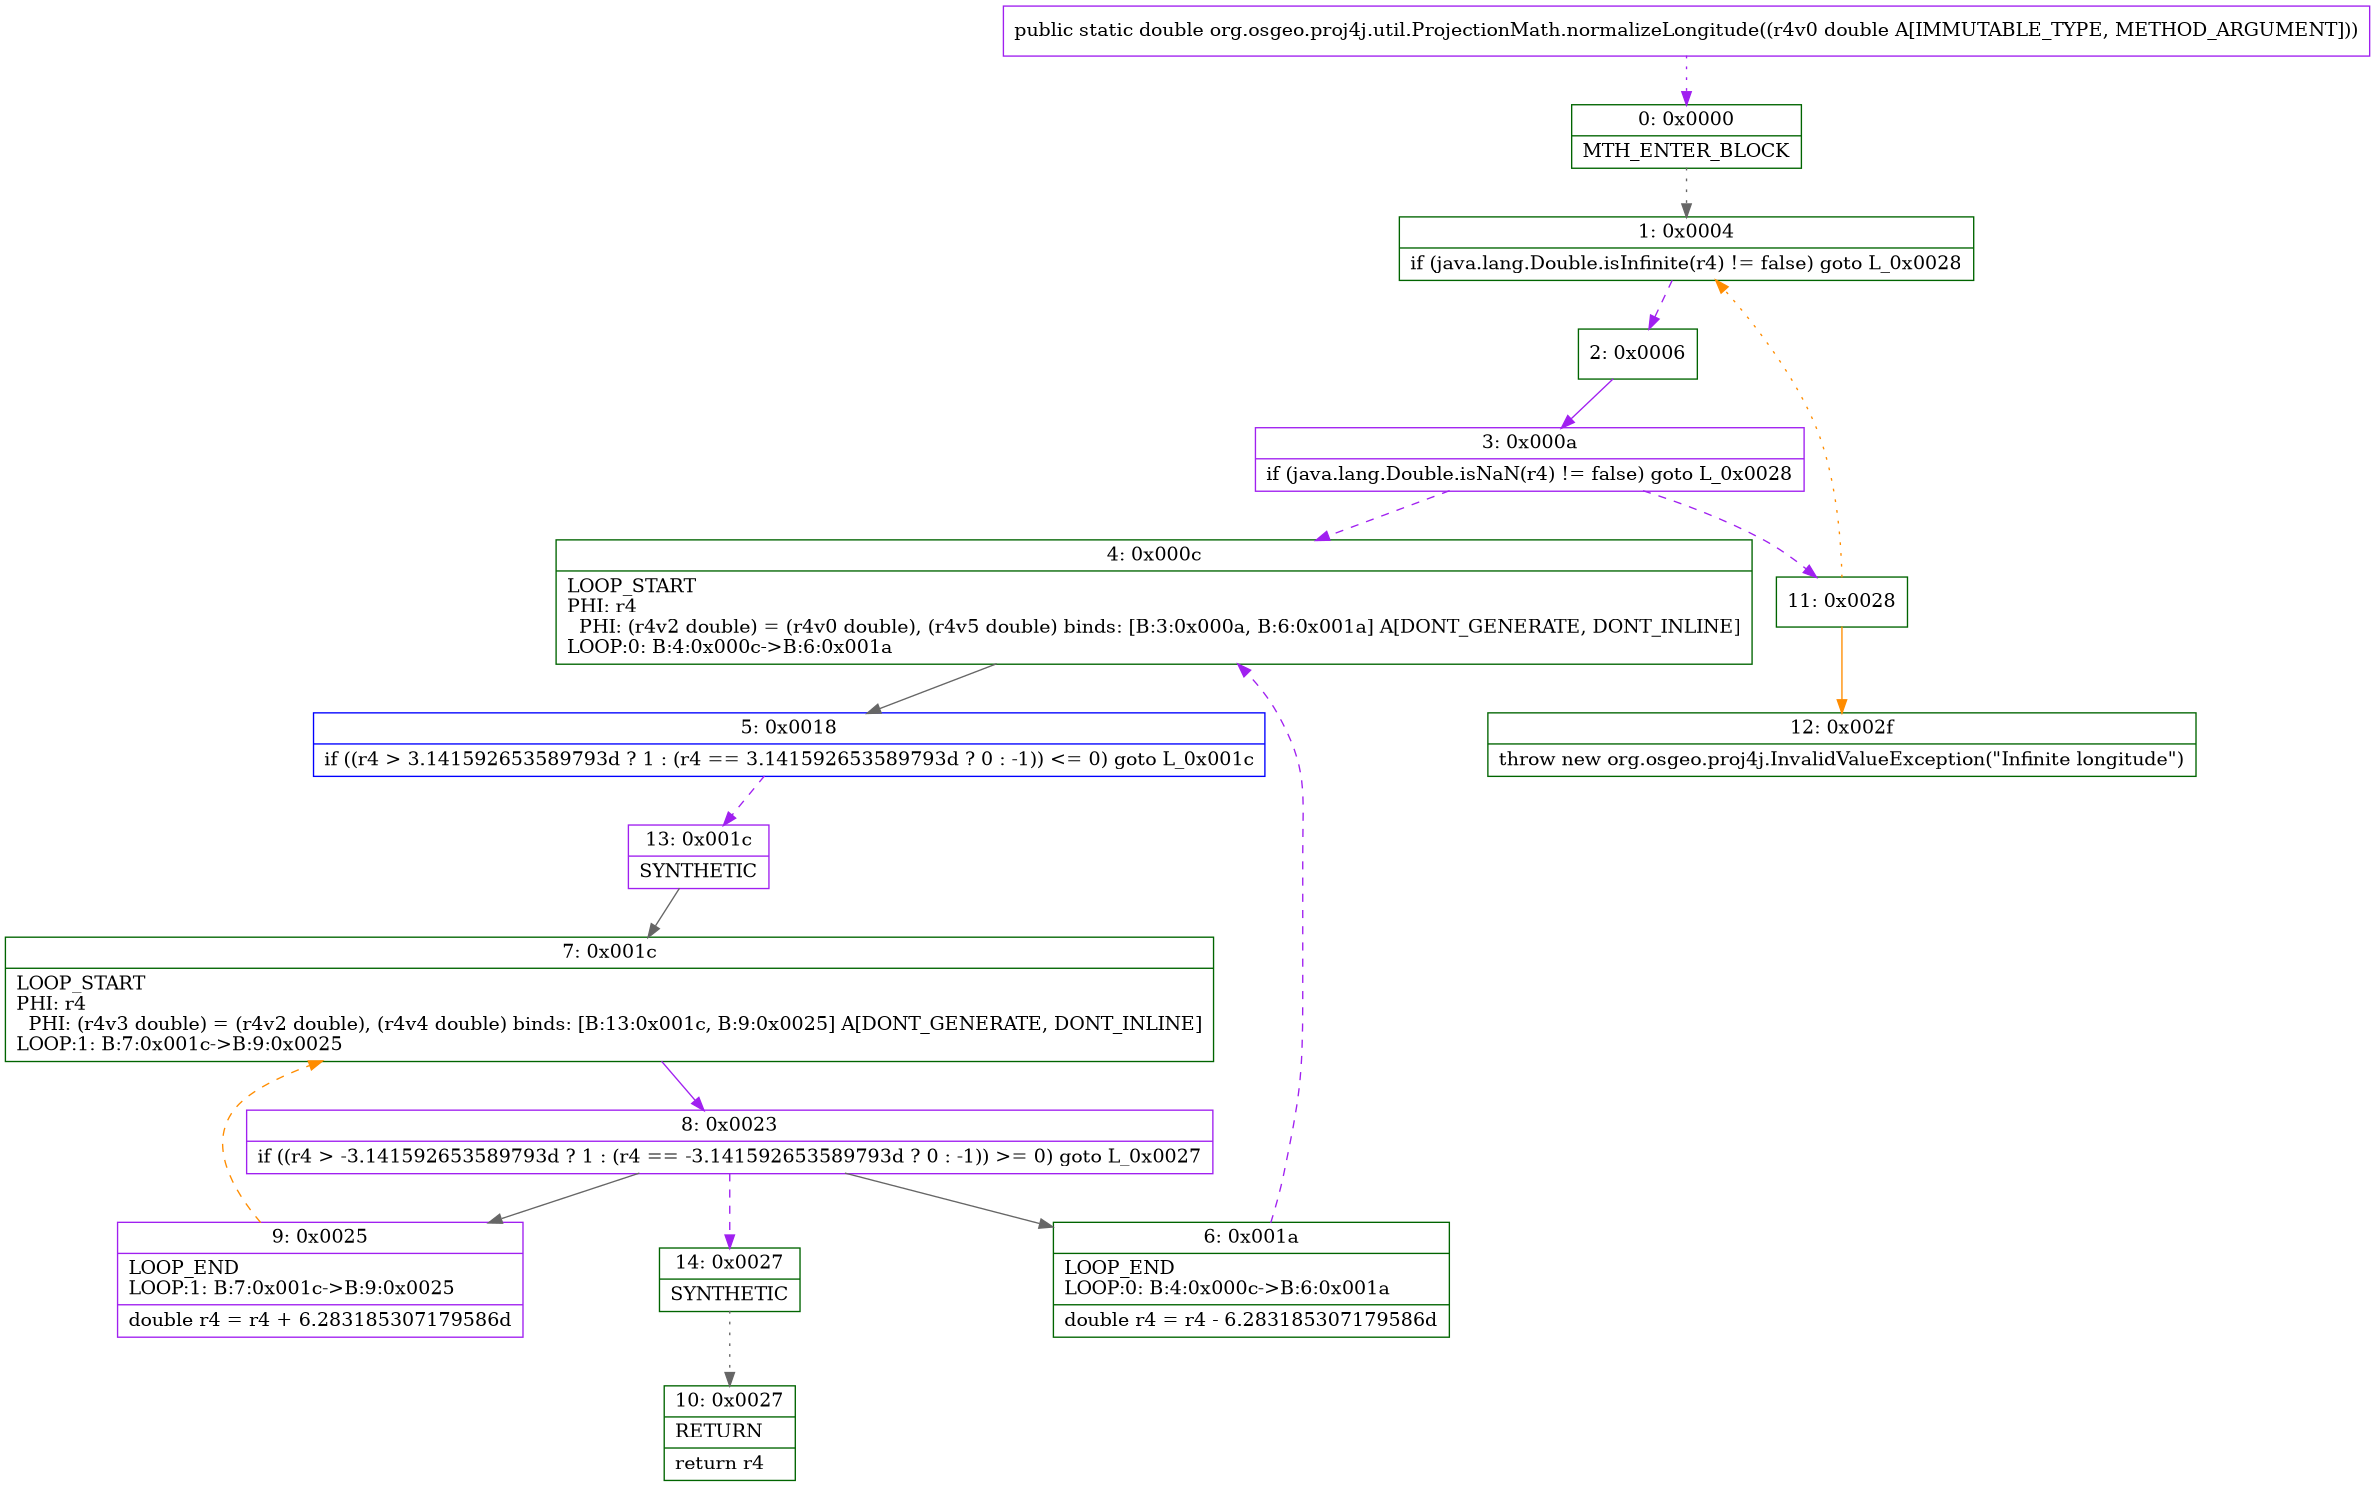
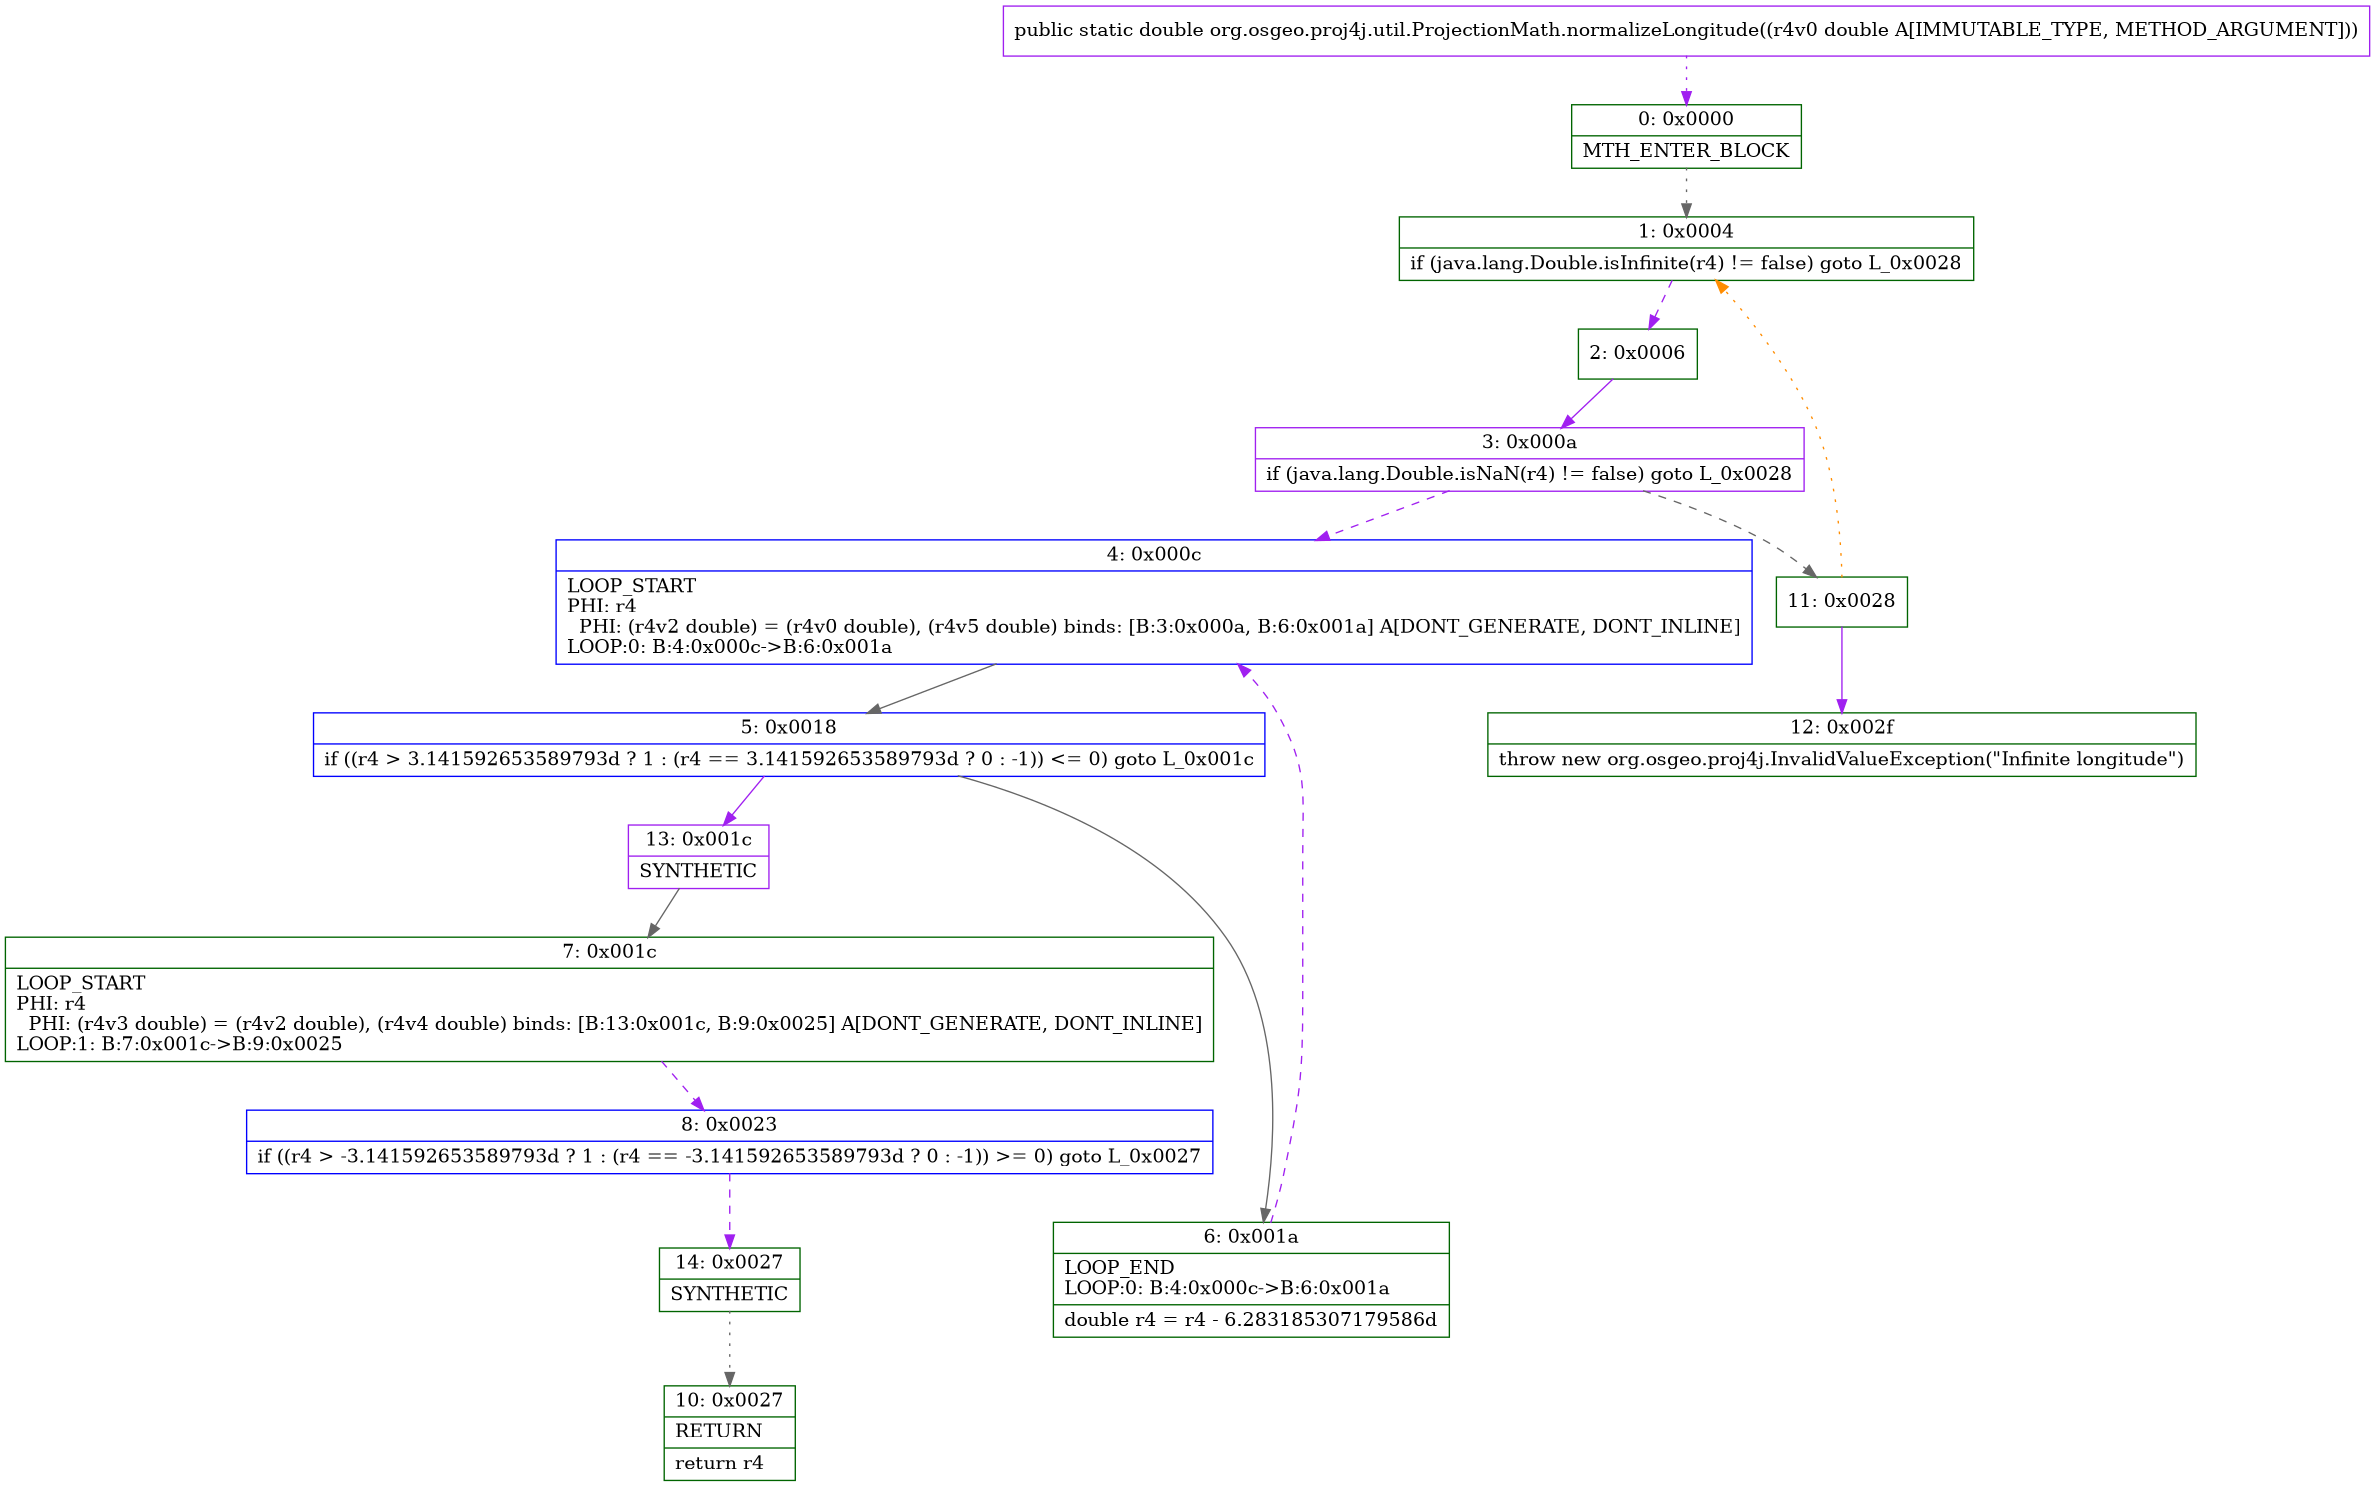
  digraph {
    node [color=darkgreen shape=record]
    edge [color=purple style=dashed]
    n1 [label="{0\:\ 0x0000|MTH_ENTER_BLOCK\l}"]
    n2 [label="{1\:\ 0x0004|if (java.lang.Double.isInfinite(r4) != false) goto L_0x0028\l}"]
    n3 [label="{2\:\ 0x0006}"]
    n4 [color=purple label="{3\:\ 0x000a|if (java.lang.Double.isNaN(r4) != false) goto L_0x0028\l}"]
    n5 [label="{11\:\ 0x0028}"]
    n6 [label="{12\:\ 0x002f|throw new org.osgeo.proj4j.InvalidValueException(\"Infinite longitude\")\l}"]
-   n7 [label="{4\:\ 0x000c|LOOP_START\lPHI: r4 \l  PHI: (r4v2 double) = (r4v0 double), (r4v5 double) binds: [B:3:0x000a, B:6:0x001a] A[DONT_GENERATE, DONT_INLINE]\lLOOP:0: B:4:0x000c\-\>B:6:0x001a\l}"]
+   n7 [color=blue label="{4\:\ 0x000c|LOOP_START\lPHI: r4 \l  PHI: (r4v2 double) = (r4v0 double), (r4v5 double) binds: [B:3:0x000a, B:6:0x001a] A[DONT_GENERATE, DONT_INLINE]\lLOOP:0: B:4:0x000c\-\>B:6:0x001a\l}"]
    n8 [color=blue label="{5\:\ 0x0018|if ((r4 \> 3.141592653589793d ? 1 : (r4 == 3.141592653589793d ? 0 : \-1)) \<= 0) goto L_0x001c\l}"]
    n9 [label="{6\:\ 0x001a|LOOP_END\lLOOP:0: B:4:0x000c\-\>B:6:0x001a\l|double r4 = r4 \- 6.283185307179586d\l}"]
    n10 [color=purple label="{13\:\ 0x001c|SYNTHETIC\l}"]
    n11 [label="{7\:\ 0x001c|LOOP_START\lPHI: r4 \l  PHI: (r4v3 double) = (r4v2 double), (r4v4 double) binds: [B:13:0x001c, B:9:0x0025] A[DONT_GENERATE, DONT_INLINE]\lLOOP:1: B:7:0x001c\-\>B:9:0x0025\l}"]
-   n12 [color=purple label="{8\:\ 0x0023|if ((r4 \> \-3.141592653589793d ? 1 : (r4 == \-3.141592653589793d ? 0 : \-1)) \>= 0) goto L_0x0027\l}"]
-   n13 [color=purple label="{9\:\ 0x0025|LOOP_END\lLOOP:1: B:7:0x001c\-\>B:9:0x0025\l|double r4 = r4 + 6.283185307179586d\l}"]
+   n12 [color=blue label="{8\:\ 0x0023|if ((r4 \> \-3.141592653589793d ? 1 : (r4 == \-3.141592653589793d ? 0 : \-1)) \>= 0) goto L_0x0027\l}"]
    n14 [label="{14\:\ 0x0027|SYNTHETIC\l}"]
    n15 [label="{10\:\ 0x0027|RETURN\l|return r4\l}"]
    n16 [color=purple label="{public static double org.osgeo.proj4j.util.ProjectionMath.normalizeLongitude((r4v0 double A[IMMUTABLE_TYPE, METHOD_ARGUMENT])) }"]
    n1 -> n2 [color=gray40 style=dotted]
    n2 -> n3
    n3 -> n4 [style=solid]
-   n4 -> n5
+   n4 -> n5 [color=gray40]
    n4 -> n7
    n5 -> n2 [color=darkorange style=dotted]
-   n5 -> n6 [color=darkorange style=solid]
+   n5 -> n6 [style=solid]
    n7 -> n8 [color=gray40 style=solid]
-   n12 -> n9 [color=gray40 style=solid]
-   n8 -> n10
+   n8 -> n9 [color=gray40 style=solid]
+   n8 -> n10 [style=solid]
    n9 -> n7
    n10 -> n11 [color=gray40 style=solid]
-   n11 -> n12 [style=solid]
-   n12 -> n13 [color=gray40 style=solid]
+   n11 -> n12
    n12 -> n14
-   n13 -> n11 [color=darkorange]
    n14 -> n15 [color=gray40 style=dotted]
    n16 -> n1 [style=dotted]
  }
